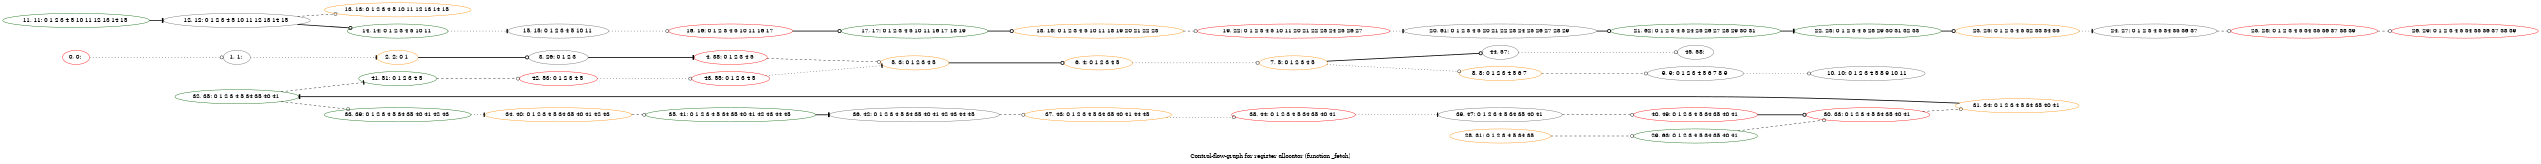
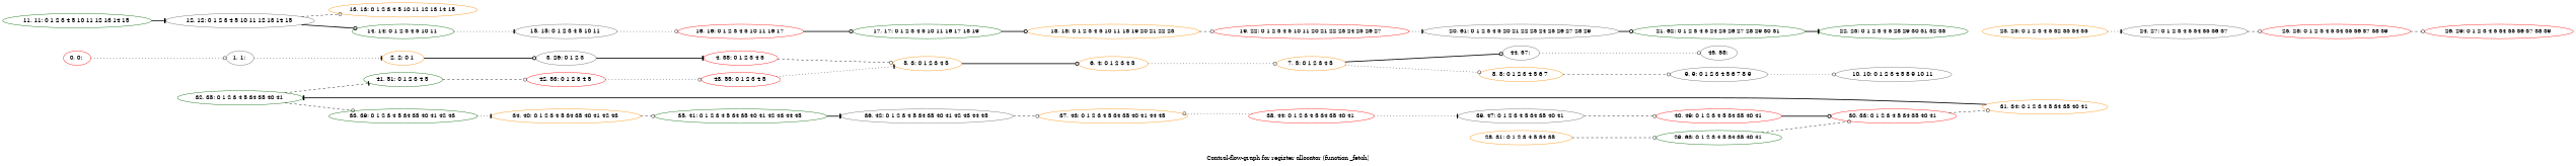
  digraph {
    label="Control-flow-graph for register allocator (function _fetch)"
    rankdir=LR
    node [color=gray40]
    edge [arrowhead=odot style=dotted]
    n1 [color=red label="0, 0: "]
    n2 [label="1, 1: "]
    n3 [color=darkorange label="2, 2: 0 1 "]
    n4 [label="3, 26: 0 1 2 3 "]
    n5 [color=red label="4, 38: 0 1 2 3 4 5 "]
    n6 [color=darkorange label="5, 3: 0 1 2 3 4 5 "]
    n7 [color=darkorange label="6, 4: 0 1 2 3 4 5 "]
    n8 [color=darkorange label="7, 5: 0 1 2 3 4 5 "]
    n9 [color=darkorange label="8, 8: 0 1 2 3 4 5 6 7 "]
    n10 [label="44, 57: "]
    n11 [label="9, 9: 0 1 2 3 4 5 6 7 8 9 "]
    n12 [label="45, 58: "]
    n13 [label="10, 10: 0 1 2 3 4 5 8 9 10 11 "]
    n14 [color=darkgreen label="11, 11: 0 1 2 3 4 5 10 11 12 13 14 15 "]
    n15 [label="12, 12: 0 1 2 3 4 5 10 11 12 13 14 15 "]
    n16 [color=darkorange label="13, 13: 0 1 2 3 4 5 10 11 12 13 14 15 "]
    n17 [color=darkgreen label="14, 14: 0 1 2 3 4 5 10 11 "]
    n18 [label="15, 15: 0 1 2 3 4 5 10 11 "]
    n19 [color=red label="16, 16: 0 1 2 3 4 5 10 11 16 17 "]
    n20 [color=darkgreen label="17, 17: 0 1 2 3 4 5 10 11 16 17 18 19 "]
    n21 [color=darkorange label="18, 18: 0 1 2 3 4 5 10 11 18 19 20 21 22 23 "]
    n22 [color=red label="19, 22: 0 1 2 3 4 5 10 11 20 21 22 23 24 25 26 27 "]
    n23 [label="20, 61: 0 1 2 3 4 5 20 21 22 23 24 25 26 27 28 29 "]
    n24 [color=darkgreen label="21, 62: 0 1 2 3 4 5 24 25 26 27 28 29 30 31 "]
    n25 [color=darkgreen label="22, 23: 0 1 2 3 4 5 28 29 30 31 32 33 "]
    n26 [color=darkorange label="23, 25: 0 1 2 3 4 5 32 33 34 35 "]
    n27 [label="24, 27: 0 1 2 3 4 5 34 35 36 37 "]
    n28 [color=red label="25, 28: 0 1 2 3 4 5 34 35 36 37 38 39 "]
    n29 [color=red label="26, 29: 0 1 2 3 4 5 34 35 36 37 38 39 "]
    n30 [color=darkorange label="28, 31: 0 1 2 3 4 5 34 35 "]
    n31 [color=darkgreen label="29, 63: 0 1 2 3 4 5 34 35 40 41 "]
    n32 [color=red label="30, 33: 0 1 2 3 4 5 34 35 40 41 "]
    n33 [color=darkorange label="31, 34: 0 1 2 3 4 5 34 35 40 41 "]
    n34 [color=darkgreen label="32, 35: 0 1 2 3 4 5 34 35 40 41 "]
    n35 [color=darkgreen label="33, 39: 0 1 2 3 4 5 34 35 40 41 42 43 "]
    n36 [color=darkgreen label="41, 51: 0 1 2 3 4 5 "]
    n37 [color=darkorange label="34, 40: 0 1 2 3 4 5 34 35 40 41 42 43 "]
    n38 [color=red label="42, 53: 0 1 2 3 4 5 "]
    n39 [color=darkgreen label="35, 41: 0 1 2 3 4 5 34 35 40 41 42 43 44 45 "]
    n40 [label="36, 42: 0 1 2 3 4 5 34 35 40 41 42 43 44 45 "]
    n41 [color=darkorange label="37, 43: 0 1 2 3 4 5 34 35 40 41 44 45 "]
    n42 [color=red label="38, 44: 0 1 2 3 4 5 34 35 40 41 "]
    n43 [label="39, 47: 0 1 2 3 4 5 34 35 40 41 "]
    n44 [color=red label="40, 49: 0 1 2 3 4 5 34 35 40 41 "]
    n45 [color=red label="43, 55: 0 1 2 3 4 5 "]
    n1 -> n2
    n2 -> n3 [arrowhead=tee]
    n3 -> n4 [style=bold]
    n4 -> n5 [arrowhead=tee style=bold]
    n5 -> n6 [style=dashed]
    n6 -> n7 [style=bold]
    n7 -> n8
    n8 -> n9
    n8 -> n10 [style=bold]
    n9 -> n11 [style=dashed]
    n10 -> n12
    n11 -> n13
    n14 -> n15 [arrowhead=tee style=bold]
    n15 -> n16 [style=dashed]
    n15 -> n17 [style=bold]
    n17 -> n18 [arrowhead=tee]
    n18 -> n19
    n19 -> n20 [style=bold]
    n20 -> n21 [style=bold]
    n21 -> n22 [style=dashed]
    n22 -> n23 [arrowhead=tee]
    n23 -> n24 [style=bold]
    n24 -> n25 [arrowhead=tee style=bold]
-   n25 -> n26 [style=bold]
    n26 -> n27 [arrowhead=tee]
    n27 -> n28 [style=dashed]
    n28 -> n29 [style=dashed]
    n30 -> n31 [style=dashed]
    n31 -> n32 [style=dashed]
    n32 -> n33 [style=dashed]
    n33 -> n34 [arrowhead=tee style=bold]
    n34 -> n35 [style=dashed]
    n34 -> n36 [arrowhead=tee style=dashed]
    n35 -> n37 [arrowhead=tee]
    n36 -> n38 [style=dashed]
    n37 -> n39 [style=dashed]
    n38 -> n45
    n39 -> n40 [arrowhead=tee style=bold]
    n40 -> n41 [style=dashed]
-   n41 -> n42
+   n42 -> n41
    n42 -> n43 [arrowhead=tee]
    n43 -> n44 [style=dashed]
    n44 -> n32 [style=bold]
    n45 -> n6 [arrowhead=tee]
  }
